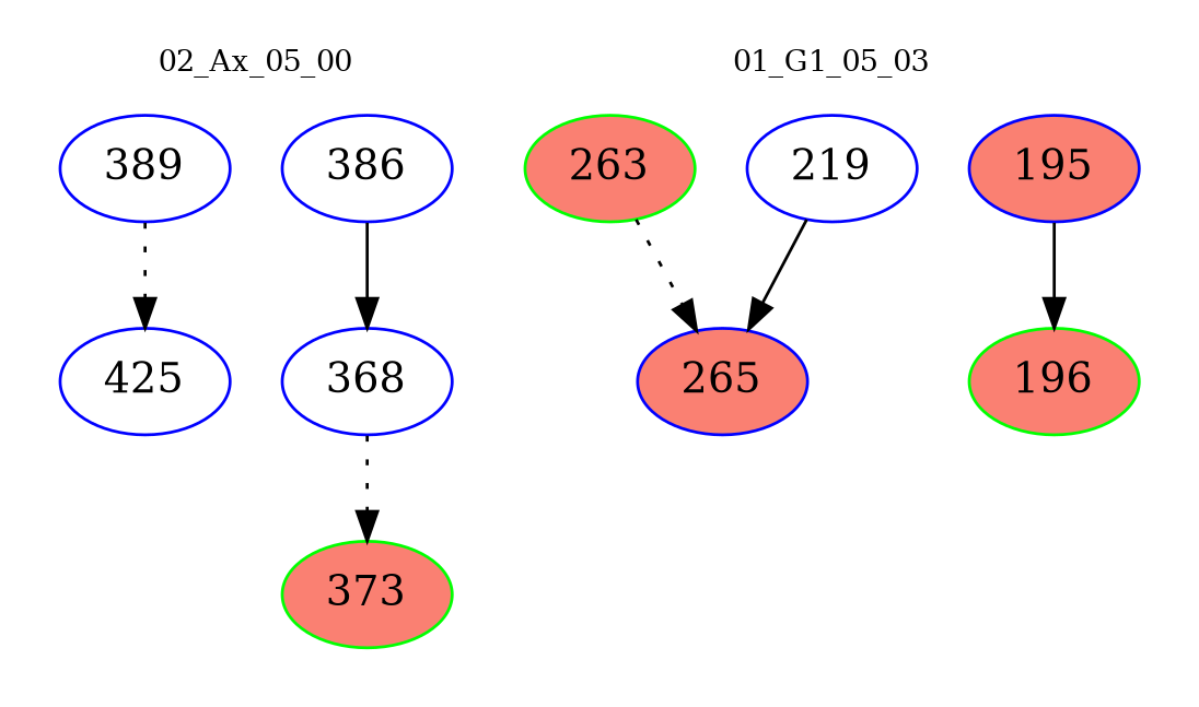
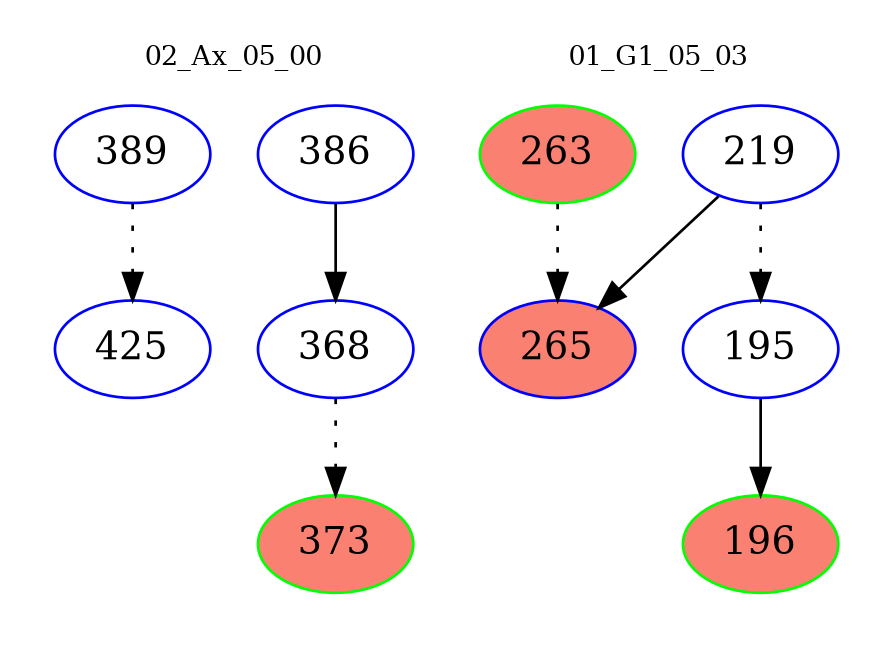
  digraph {
    node [color=blue fillcolor=white style=filled]
    edge [color=black style=dotted]
    n1 [label=386]
    n2 [label=389]
    n3 [label=368]
    n4 [label=425]
    n5 [color=green fillcolor=salmon label=373]
    n6 [label=219]
    n7 [fillcolor=salmon label=265]
-   n8 [fillcolor=salmon label=195]
+   n8 [label=195]
    n9 [color=green fillcolor=salmon label=263]
    n10 [color=green fillcolor=salmon label=196]
    subgraph cluster_1 {
      color=white
      fontsize=10
      label="02_Ax_05_00"
      n1
      n2
      n3
      n4
      n5
    }
    subgraph cluster_2 {
      color=white
      fontsize=10
      label="01_G1_05_03"
      n6
      n7
      n8
      n9
      n10
    }
    n1 -> n3 [style=solid]
    n2 -> n4
    n3 -> n5
    n6 -> n7 [style=solid]
+   n6 -> n8
    n8 -> n10 [style=solid]
    n9 -> n7
  }
